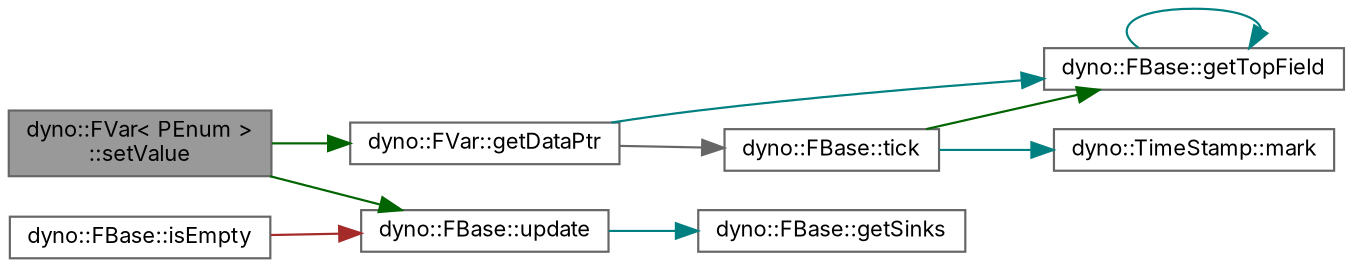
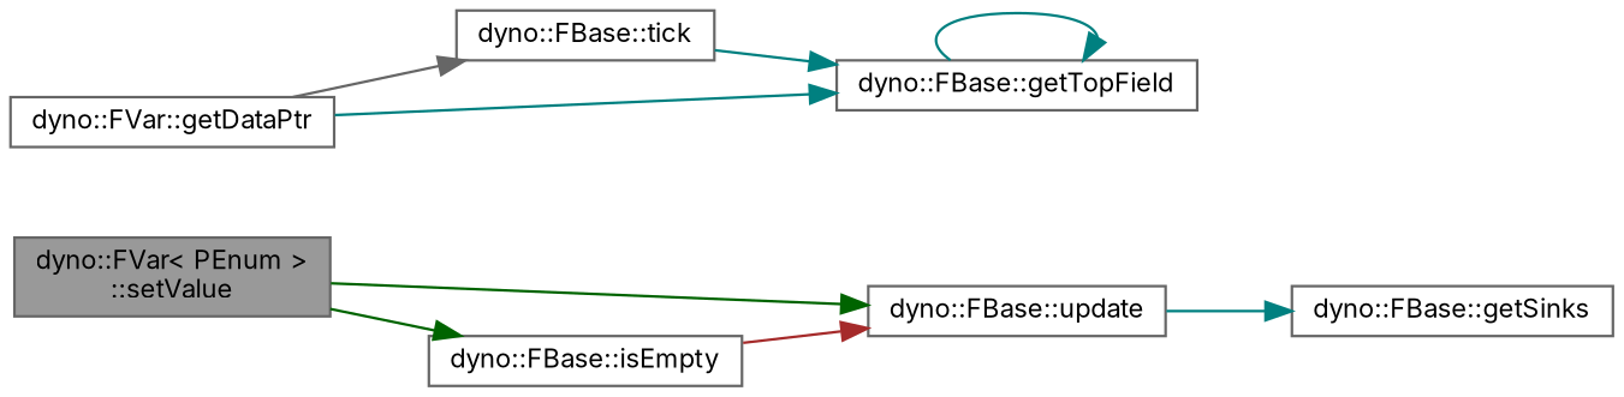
  digraph {
    fontname=Inter
    rankdir=LR
    node [color=grey40 fillcolor=white fontname=Inter fontsize=10 shape=box style=filled]
    edge [color=teal fontname=Inter fontsize=10 labelfontname=Helvetica labelfontsize=10 style=solid]
    n1 [color=gray40 fillcolor=grey60 fontcolor=black height=0.2 label="dyno::FVar\< PEnum \>\l::setValue" width=0.4]
    n2 [height=0.2 label="dyno::FVar::getDataPtr" width=0.4]
    n3 [height=0.2 label="dyno::FBase::update" width=0.4]
    n4 [height=0.2 label="dyno::FBase::tick" width=0.4]
    n5 [height=0.2 label="dyno::FBase::getTopField" width=0.4]
-   n6 [height=0.2 label="dyno::TimeStamp::mark" width=0.4]
    n7 [height=0.2 label="dyno::FBase::getSinks" width=0.4]
    n8 [height=0.2 label="dyno::FBase::isEmpty" width=0.4]
-   n1 -> n2 [color=darkgreen]
+   n1 -> n8 [color=darkgreen]
    n1 -> n3 [color=darkgreen]
    n2 -> n4 [color=gray40]
    n2 -> n5
    n3 -> n7
-   n4 -> n5 [color=darkgreen]
-   n4 -> n6
+   n4 -> n5
    n5 -> n5
    n8 -> n3 [color=brown]
  }
